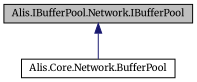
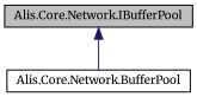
  digraph {
    fontname=Merriweather
    node [color=black fontname=Merriweather fontsize=10 shape=record style=filled]
-   n1 [fillcolor=grey75 fontcolor=black height=0.2 label="Alis.IBufferPool.Network.IBufferPool" width=0.4]
+   n1 [fillcolor=grey75 fontcolor=black height=0.2 label="Alis.Core.Network.IBufferPool" width=0.4]
    n2 [fillcolor=white height=0.2 label="Alis.Core.Network.BufferPool" width=0.4]
    n1 -> n2 [color=midnightblue dir=back fontname=Merriweather fontsize=10 labelfontname=Helvetica labelfontsize=10 style=solid]
  }
